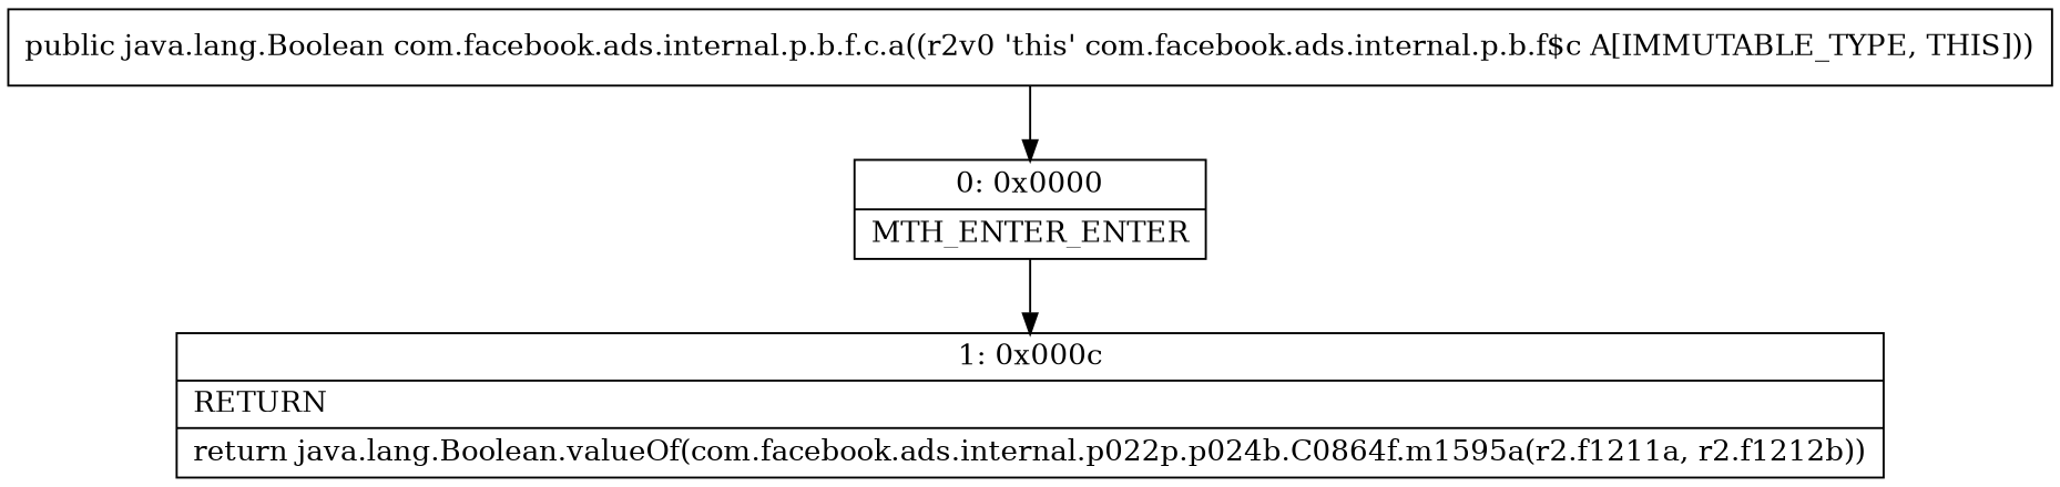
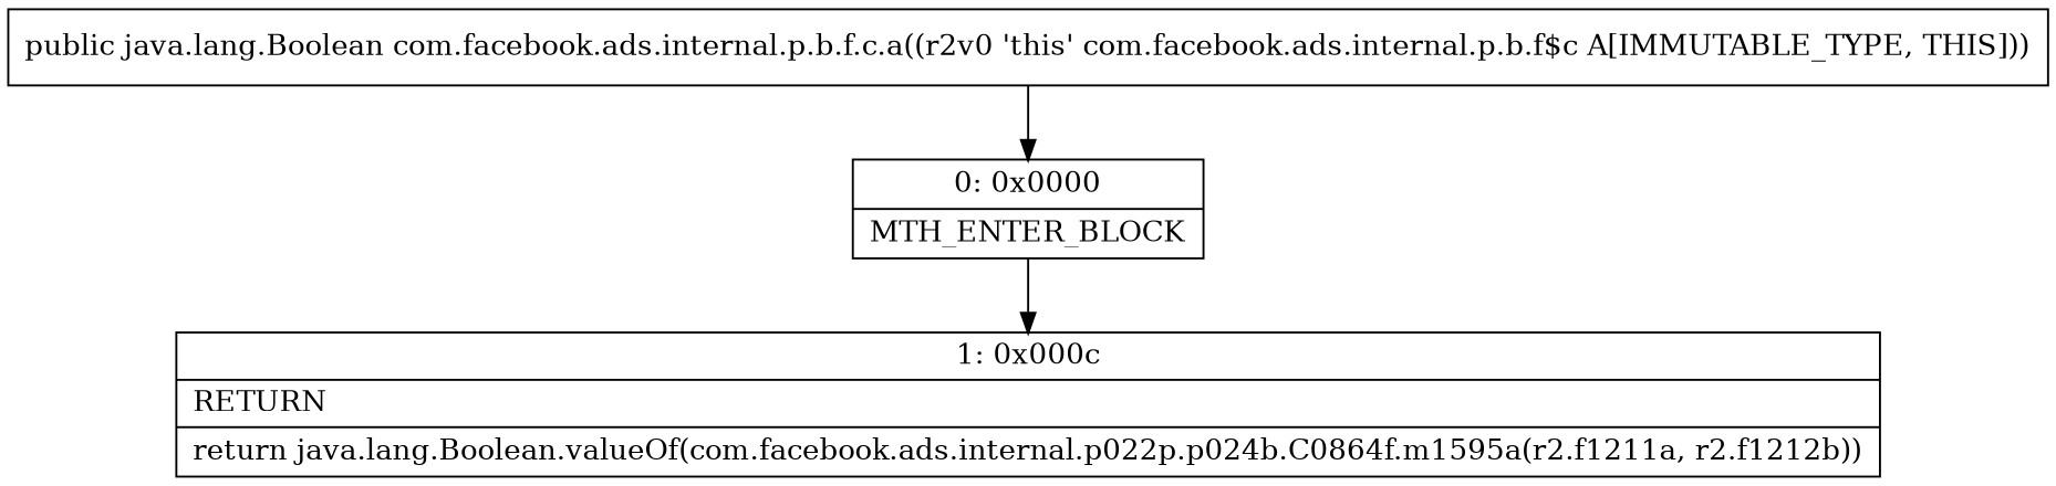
  digraph {
    node [shape=record]
-   n1 [label="{0\:\ 0x0000|MTH_ENTER_ENTER\l}"]
+   n1 [label="{0\:\ 0x0000|MTH_ENTER_BLOCK\l}"]
    n2 [label="{1\:\ 0x000c|RETURN\l|return java.lang.Boolean.valueOf(com.facebook.ads.internal.p022p.p024b.C0864f.m1595a(r2.f1211a, r2.f1212b))\l}"]
    n3 [label="{public java.lang.Boolean com.facebook.ads.internal.p.b.f.c.a((r2v0 'this' com.facebook.ads.internal.p.b.f$c A[IMMUTABLE_TYPE, THIS])) }"]
    n1 -> n2
    n3 -> n1
  }
